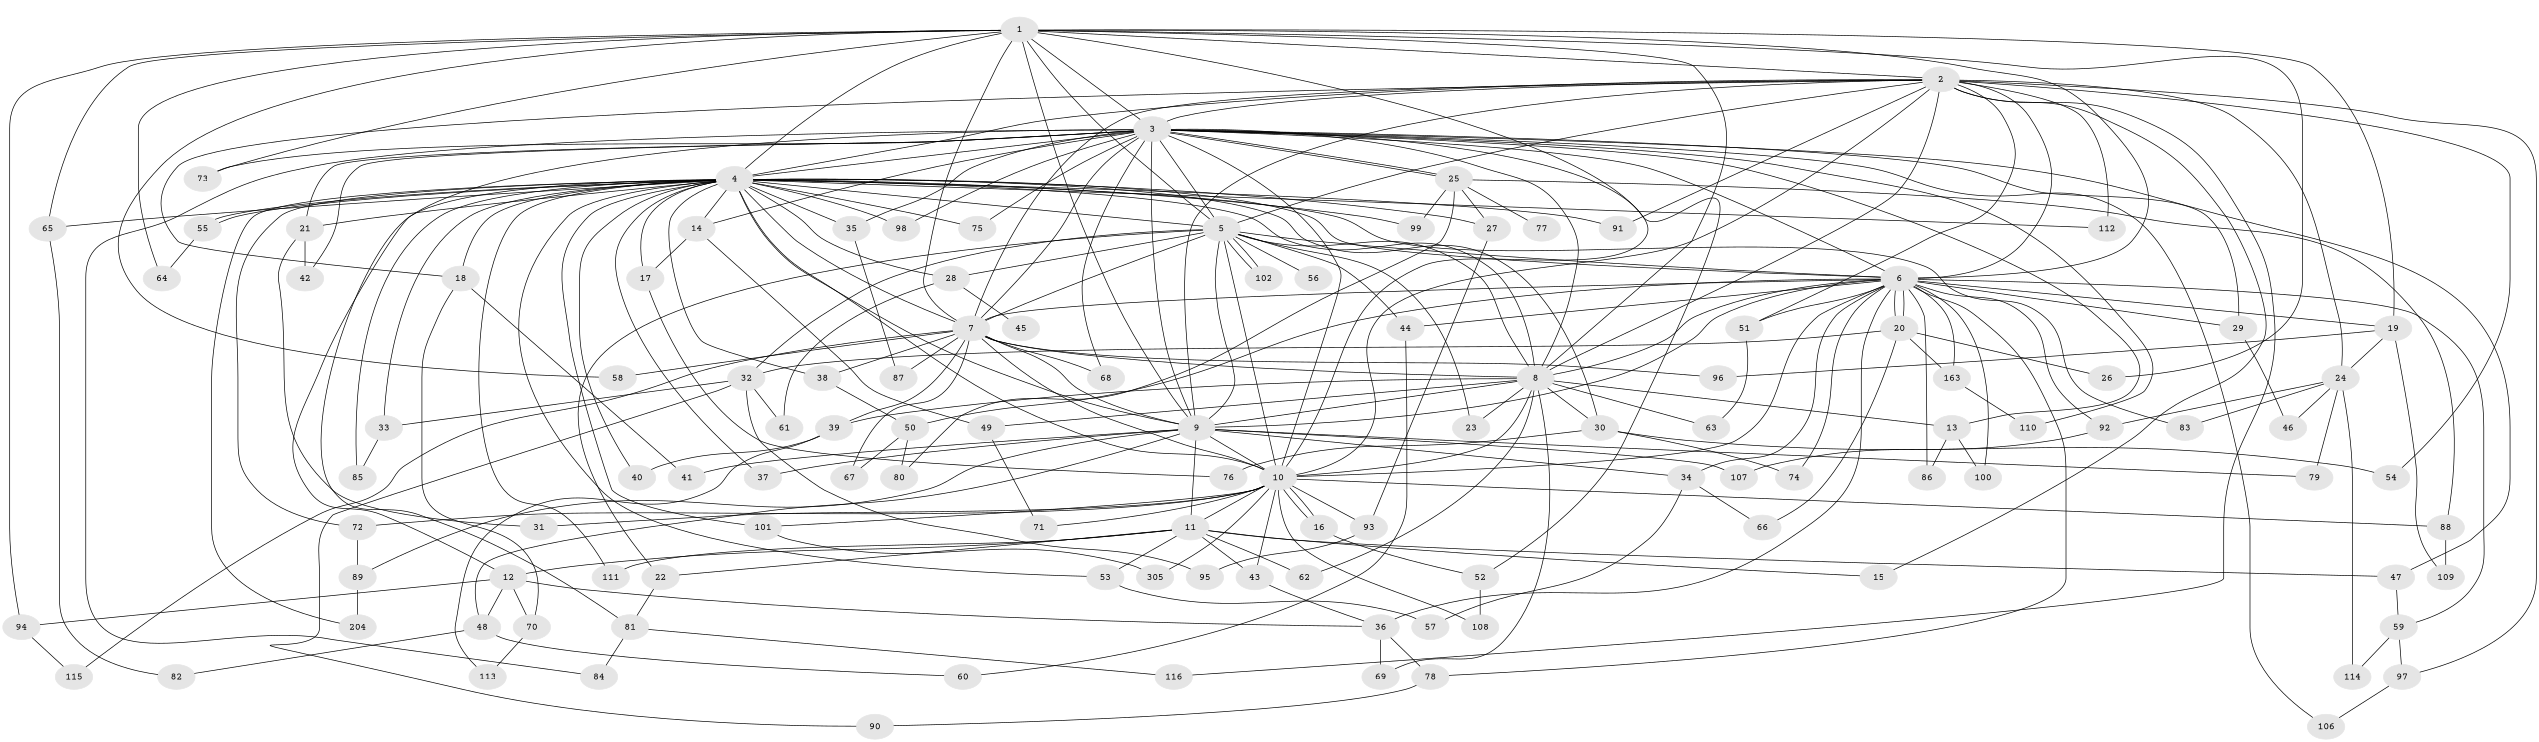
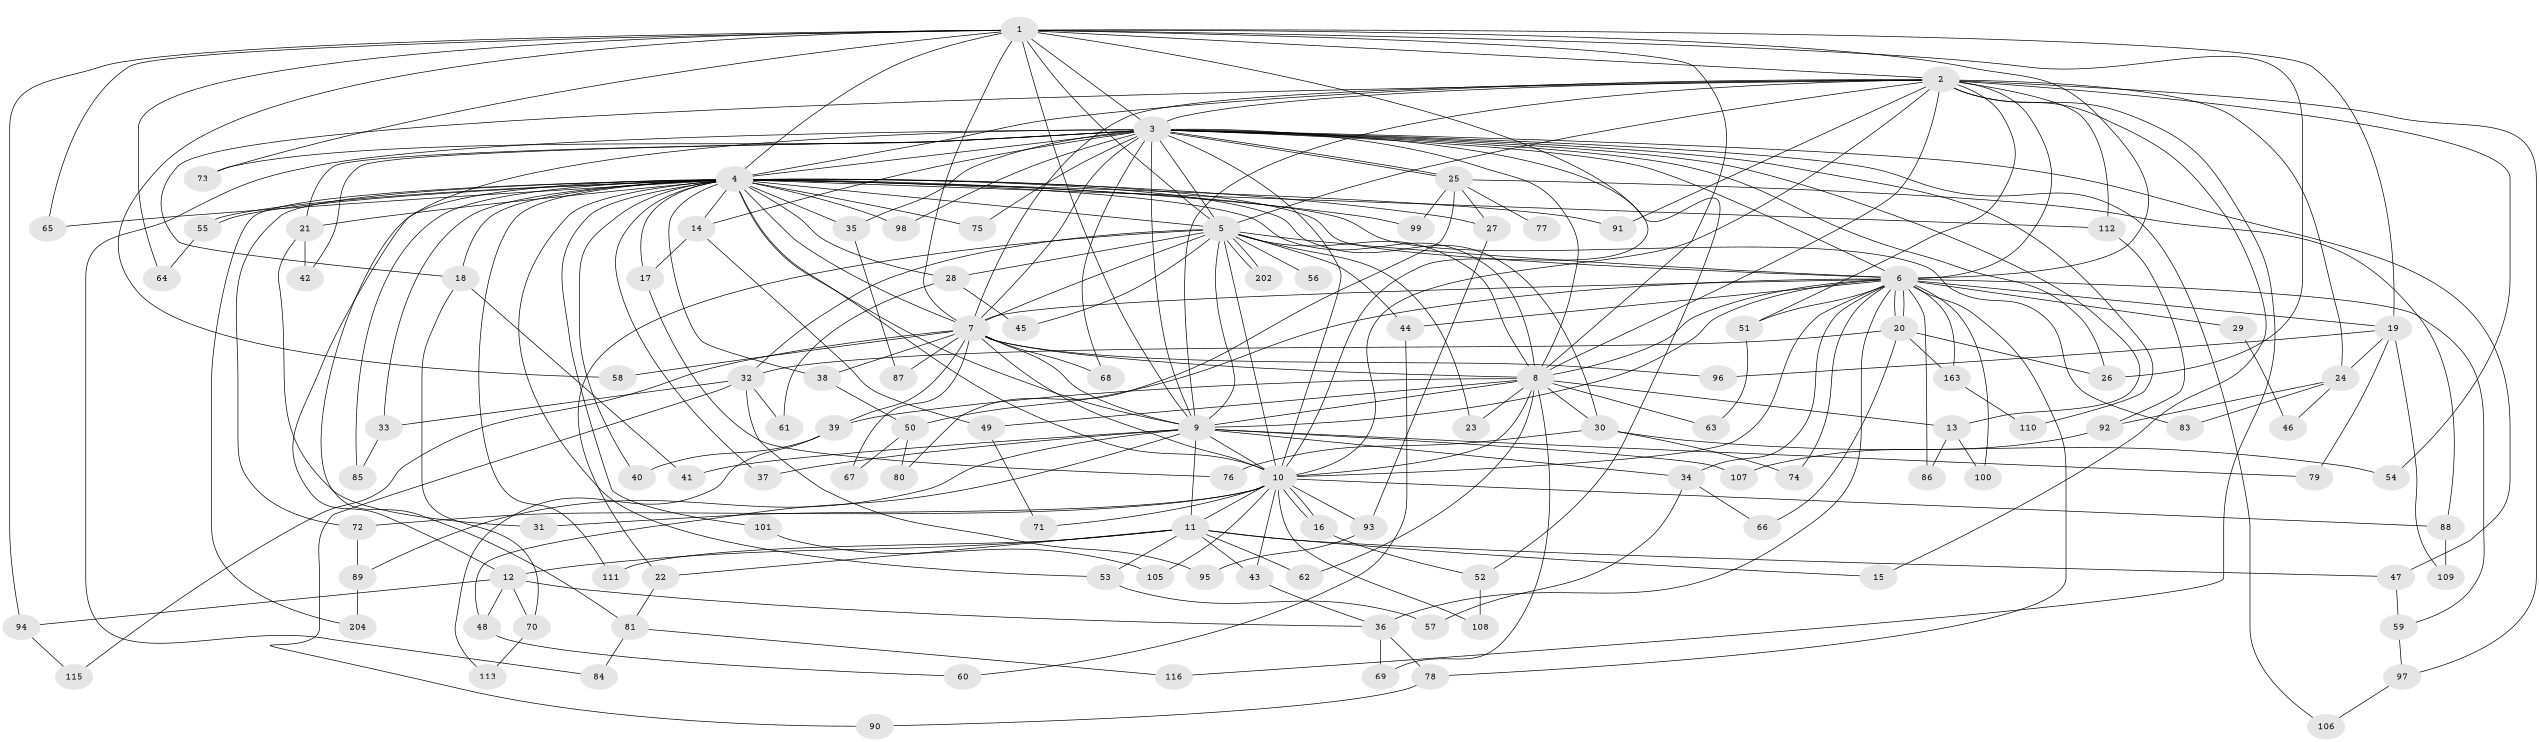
  graph {
    fontname="Courier Prime"
    node [color=gray90 fontname="Courier Prime" style=filled]
    edge [fontname="Courier Prime"]
    1
    2
    3
    4
    5
    6
    7
    8
    9
    10
    19
    26
    58
    64
    65
    73
    94
    15
    18
    24
    51
    54
    91
    97
    112
    116
    13
    14
    21
    25
    29
    35
    42
    47
    52
    68
    75
    81
    84
    98
    106
    110
    12
    17
    27
    28
    30
    33
    37
    38
    40
    53
    55
    72
    83
    85
    99
    101
    n59 [label=204]
    111
    22
    23
    32
    44
    45
    56
-   102
+   102 [label=202]
    20
    34
    36
    50
    59
    74
    78
    86
    92
    100
    n78 [label=163]
    39
    67
    87
    96
    115
    49
    62
    63
    69
    11
    41
    48
    79
    89
    107
    16
    31
    43
    71
    88
    93
-   105 [label=305]
+   105
    108
    109
-   82
    70
    46
-   114
    77
    80
    76
    61
    57
    90
    95
    60
    66
    113
    1 -- 2
    1 -- 3
    1 -- 4
    1 -- 5
    1 -- 6
    1 -- 7
    1 -- 8
    1 -- 9
    1 -- 10
    1 -- 19
    1 -- 26
    1 -- 58
    1 -- 64
    1 -- 65
    1 -- 73
    1 -- 94
    2 -- 3
    2 -- 4
    2 -- 5
    2 -- 6
    2 -- 7
    2 -- 8
    2 -- 9
    2 -- 10
    2 -- 15
    2 -- 18
    2 -- 24
    2 -- 51
    2 -- 54
    2 -- 91
    2 -- 97
    2 -- 112
    2 -- 116
    3 -- 4
    3 -- 5
    3 -- 6
    3 -- 7
    3 -- 8
    3 -- 9
    3 -- 10
    3 -- 73
    3 -- 13
    3 -- 14
    3 -- 21
    3 -- 25
    3 -- 25
-   3 -- 29
+   3 -- 26
    3 -- 35
    3 -- 42
    3 -- 47
    3 -- 52
    3 -- 68
    3 -- 75
    3 -- 81
    3 -- 84
    3 -- 98
    3 -- 106
    3 -- 110
    4 -- 5
    4 -- 6
    4 -- 7
    4 -- 8
    4 -- 9
    4 -- 10
    4 -- 65
    4 -- 18
    4 -- 91
    4 -- 112
    4 -- 14
    4 -- 21
    4 -- 35
    4 -- 75
    4 -- 98
    4 -- 12
    4 -- 17
    4 -- 27
    4 -- 28
    4 -- 30
    4 -- 33
    4 -- 37
    4 -- 38
    4 -- 40
    4 -- 53
    4 -- 55
    4 -- 55
    4 -- 72
    4 -- 83
    4 -- 85
    4 -- 99
    4 -- 101
    4 -- n59
    4 -- 111
    5 -- 6
    5 -- 7
    5 -- 8
    5 -- 9
    5 -- 10
    5 -- 28
    5 -- 22
    5 -- 23
    5 -- 32
    5 -- 44
+   5 -- 45
    5 -- 56
    5 -- 102
    5 -- 102
    6 -- 7
    6 -- 8
    6 -- 9
    6 -- 10
    6 -- 19
    6 -- 51
    6 -- 29
    6 -- 44
    6 -- 20
    6 -- 20
    6 -- 34
    6 -- 36
    6 -- 50
    6 -- 59
    6 -- 74
    6 -- 78
    6 -- 86
-   6 -- 92
+   112 -- 92
    6 -- 100
    6 -- n78
    7 -- 8
    7 -- 9
    7 -- 10
    7 -- 58
    7 -- 68
    7 -- 38
    7 -- 39
    7 -- 67
    7 -- 87
    7 -- 96
    7 -- 115
    8 -- 9
    8 -- 10
    8 -- 13
    8 -- 30
    8 -- 23
    8 -- 39
    8 -- 49
    8 -- 62
    8 -- 63
    8 -- 69
    9 -- 10
    9 -- 37
    9 -- 34
    9 -- 11
    9 -- 41
    9 -- 48
    9 -- 79
    9 -- 89
    9 -- 107
    10 -- 72
-   10 -- 101
    10 -- 11
    10 -- 16
    10 -- 16
    10 -- 31
    10 -- 43
    10 -- 71
    10 -- 88
    10 -- 93
    10 -- 105
    10 -- 108
    19 -- 24
    19 -- 96
    19 -- 109
-   65 -- 82
    94 -- 115
    18 -- 41
    18 -- 70
    24 -- 83
    24 -- 92
-   24 -- 79
+   19 -- 79
    24 -- 46
-   24 -- 114
    51 -- 63
    97 -- 106
    13 -- 86
    13 -- 100
    14 -- 17
    14 -- 49
    21 -- 42
    21 -- 31
    25 -- 27
    25 -- 99
    25 -- 88
    25 -- 77
    25 -- 80
    29 -- 46
    35 -- 87
    47 -- 59
    52 -- 108
    81 -- 116
    81 -- 84
    12 -- 94
    12 -- 36
    12 -- 48
    12 -- 70
    17 -- 76
    27 -- 93
    28 -- 45
    28 -- 61
    30 -- 54
    30 -- 74
    30 -- 76
    33 -- 85
    38 -- 50
    53 -- 57
    55 -- 64
    72 -- 89
    101 -- 105
    22 -- 81
    32 -- 33
    32 -- 61
    32 -- 90
    32 -- 95
    44 -- 60
    20 -- 26
    20 -- 32
    20 -- n78
    20 -- 66
    34 -- 57
    34 -- 66
    36 -- 78
    36 -- 69
    50 -- 67
    50 -- 80
    59 -- 97
-   59 -- 114
    78 -- 90
    92 -- 107
    n78 -- 110
    39 -- 40
    39 -- 113
    49 -- 71
    11 -- 15
    11 -- 47
    11 -- 12
    11 -- 53
    11 -- 111
    11 -- 22
    11 -- 62
    11 -- 43
-   48 -- 82
    48 -- 60
    89 -- n59
    16 -- 52
    43 -- 36
    88 -- 109
    93 -- 95
    70 -- 113
  }
